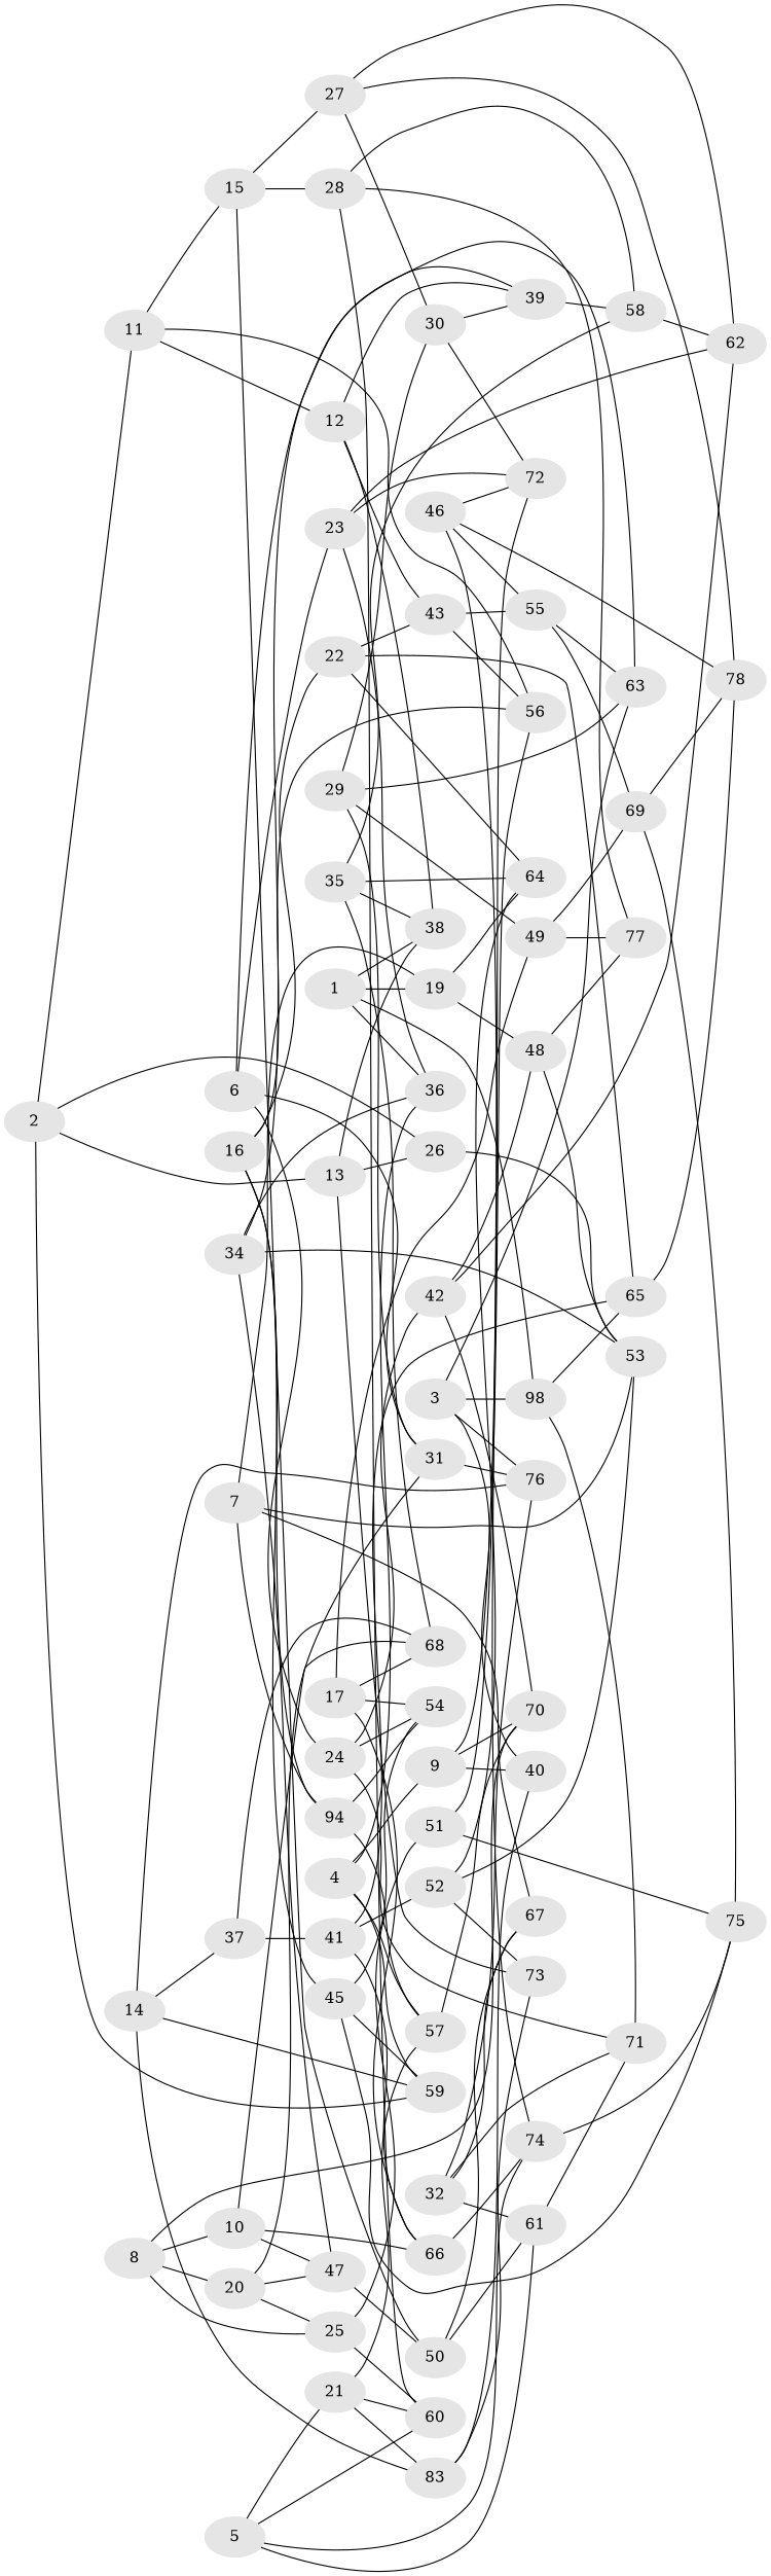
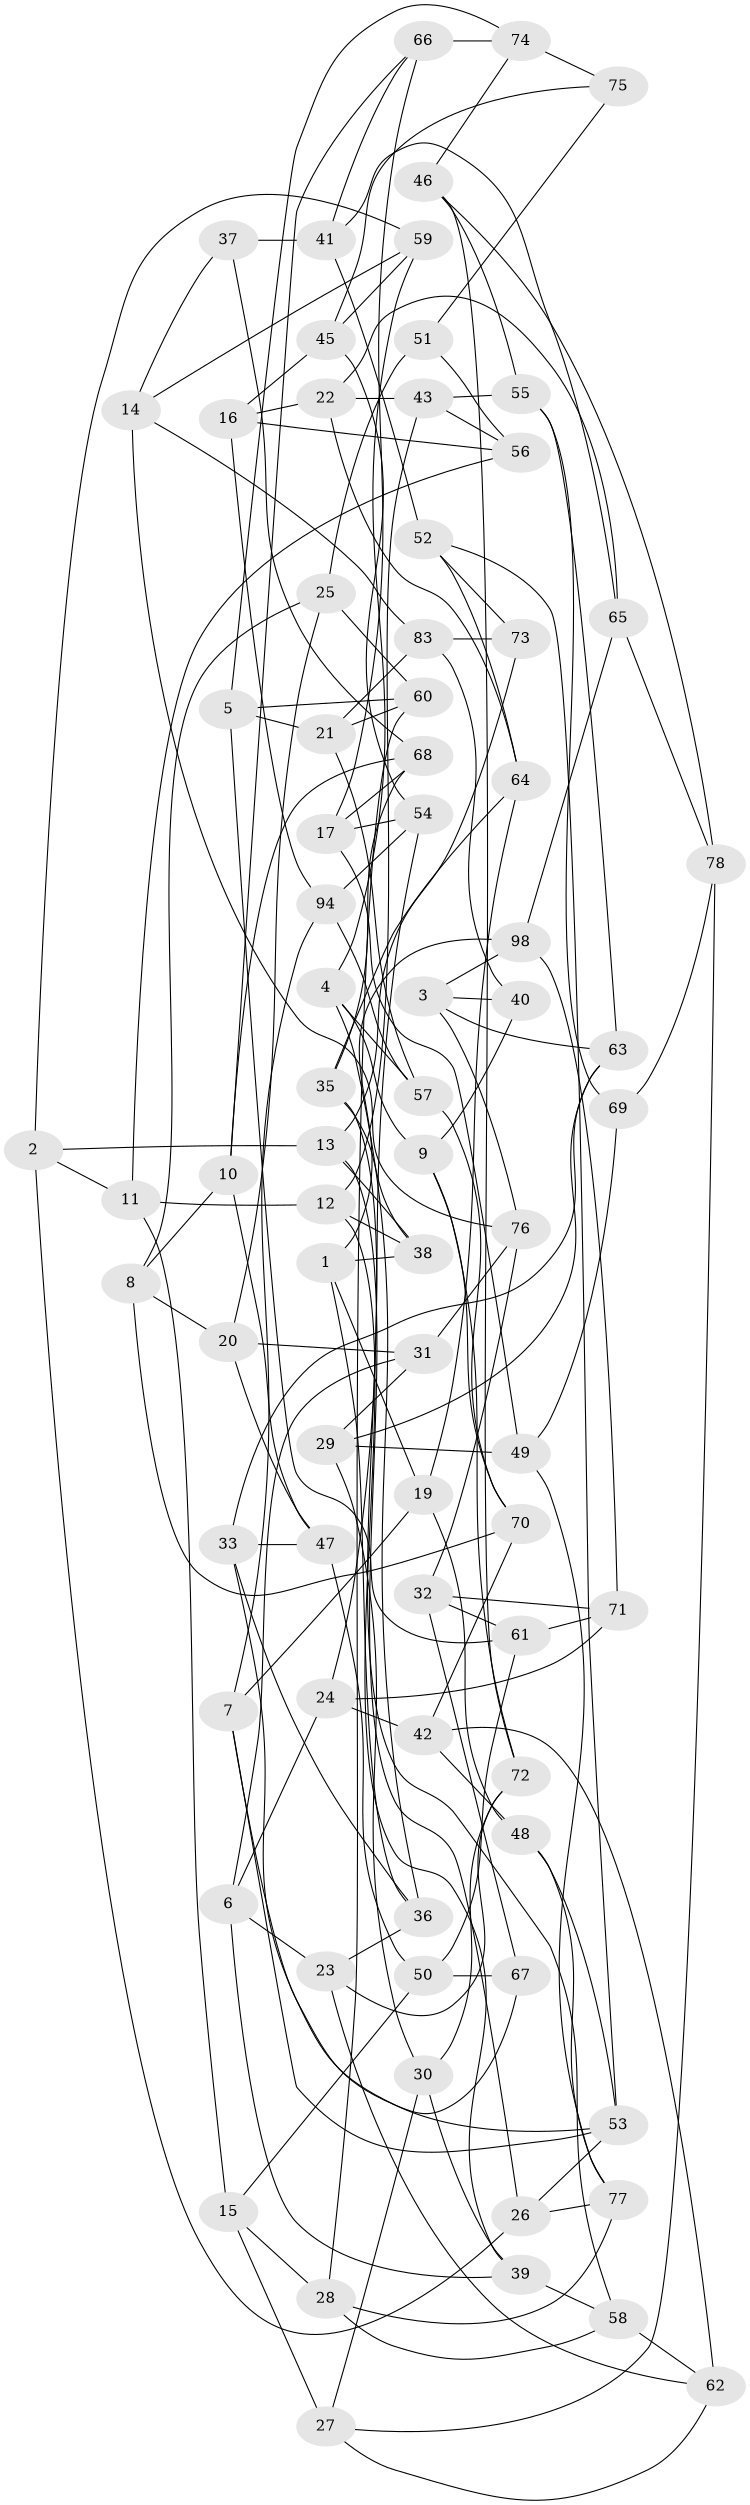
  graph {
    rankdir=LR
    node [color=gray90 style=filled]
    n1 [label=98]
    1
    19
    36
    38
    65
    71
    48
    64
    2
    11
    13
    26
    59
    12
    15
    56
    73
    53
    77
    3
    40
    63
    76
    4
    9
    57
    70
    72
    5
    21
    60
    61
    74
    n35 [label=83]
    75
    6
    23
    24
    31
    39
    62
    54
    42
    58
    7
    n47 [label=94]
    67
    8
    10
    20
    25
    47
    66
    68
    51
    50
    43
    27
    28
    55
    14
    37
    41
    30
    78
    16
    22
    45
    17
    49
    69
    29
    32
-   34
+   34 [label=33]
    35
    52
    46
    n1 -- 65
    n1 -- 71
    1 -- n1
    1 -- 19
    1 -- 36
    1 -- 38
    19 -- 48
    19 -- 64
    65 -- 78
    48 -- 53
    48 -- 77
    2 -- 11
    2 -- 13
    2 -- 26
    2 -- 59
    11 -- 12
    11 -- 15
    11 -- 56
    13 -- 38
    13 -- 26
    13 -- 73
    26 -- 53
+   26 -- 77
    12 -- 38
    12 -- 39
    12 -- 43
    15 -- 50
    15 -- 27
    15 -- 28
    3 -- n1
    3 -- 40
    3 -- 63
    3 -- 76
    4 -- 36
    4 -- 59
    4 -- 9
    4 -- 57
    9 -- 40
    9 -- 70
    9 -- 72
    57 -- 70
    5 -- 21
    5 -- 60
    5 -- 61
    5 -- 74
    21 -- 57
    21 -- 60
    21 -- n35
    61 -- 71
    74 -- 75
    n35 -- 73
    n35 -- 40
    6 -- 23
    6 -- 24
    6 -- 31
    6 -- 39
    23 -- 36
    23 -- 72
    23 -- 62
    24 -- 71
    24 -- 54
    24 -- 42
    31 -- 76
    39 -- 58
    42 -- 48
    42 -- 70
    42 -- 62
    58 -- 62
    7 -- 19
    7 -- 53
    7 -- n47
    7 -- 67
    n47 -- 57
    n47 -- 54
    8 -- 70
    8 -- 10
    8 -- 20
    8 -- 25
    10 -- 47
    10 -- 66
    10 -- 68
    20 -- 31
    20 -- 25
    20 -- 47
    25 -- 60
    25 -- 51
    47 -- 50
    66 -- 74
    51 -- 56
    51 -- 75
    50 -- 61
    50 -- 67
    43 -- 56
    43 -- 55
    27 -- 62
    27 -- 30
    27 -- 78
    28 -- 77
    28 -- 60
    28 -- 58
    55 -- 63
    55 -- 69
    14 -- 59
    14 -- 76
    14 -- n35
    14 -- 37
    37 -- 68
    37 -- 41
    41 -- 65
    41 -- 66
    41 -- 52
    30 -- 72
    30 -- 39
    16 -- 56
    16 -- n47
    16 -- 22
    16 -- 45
    22 -- 65
    22 -- 64
    22 -- 43
    45 -- 59
    45 -- 75
    45 -- 54
    17 -- 54
    17 -- 66
    17 -- 68
    17 -- 49
    49 -- 77
    49 -- 69
-   69 -- 75
    69 -- 78
    29 -- 63
    29 -- 31
    29 -- 30
    29 -- 49
    32 -- 71
    32 -- 76
    32 -- 61
    32 -- 67
    34 -- 36
    34 -- 53
    34 -- 63
    34 -- 47
    35 -- 38
    35 -- 64
    35 -- 58
    35 -- 68
    52 -- 64
    52 -- 73
    52 -- 53
    46 -- 72
    46 -- 74
    46 -- 55
    46 -- 78
  }
